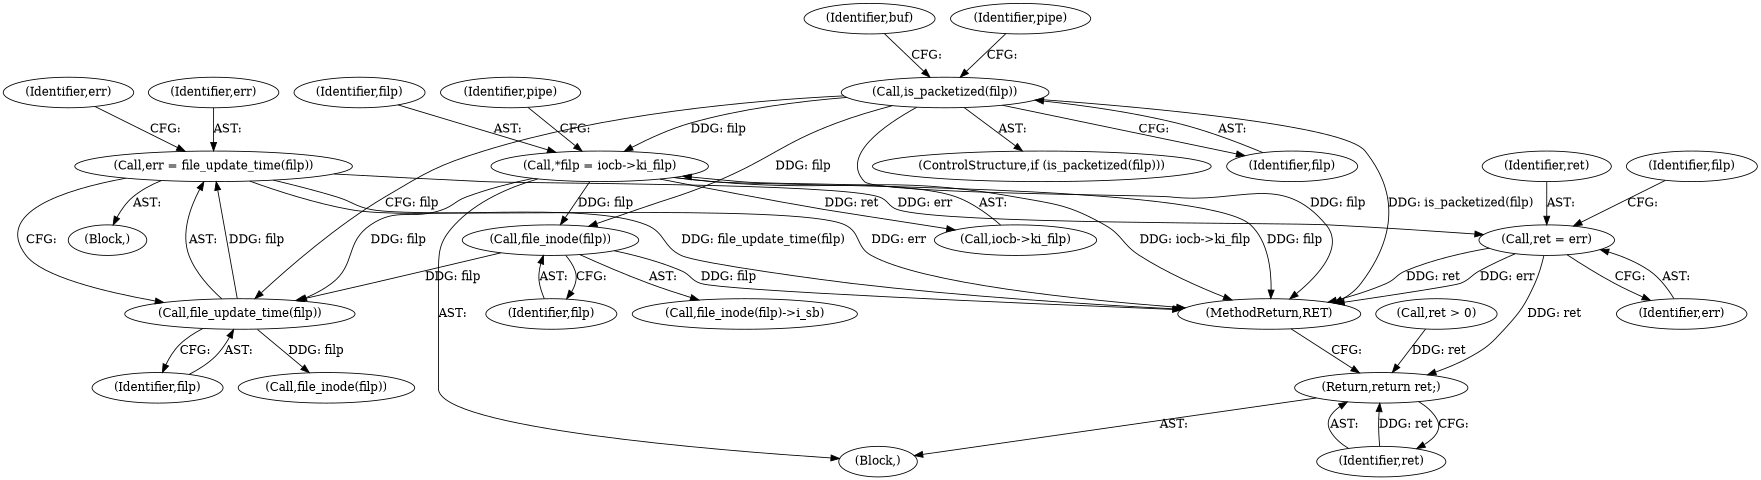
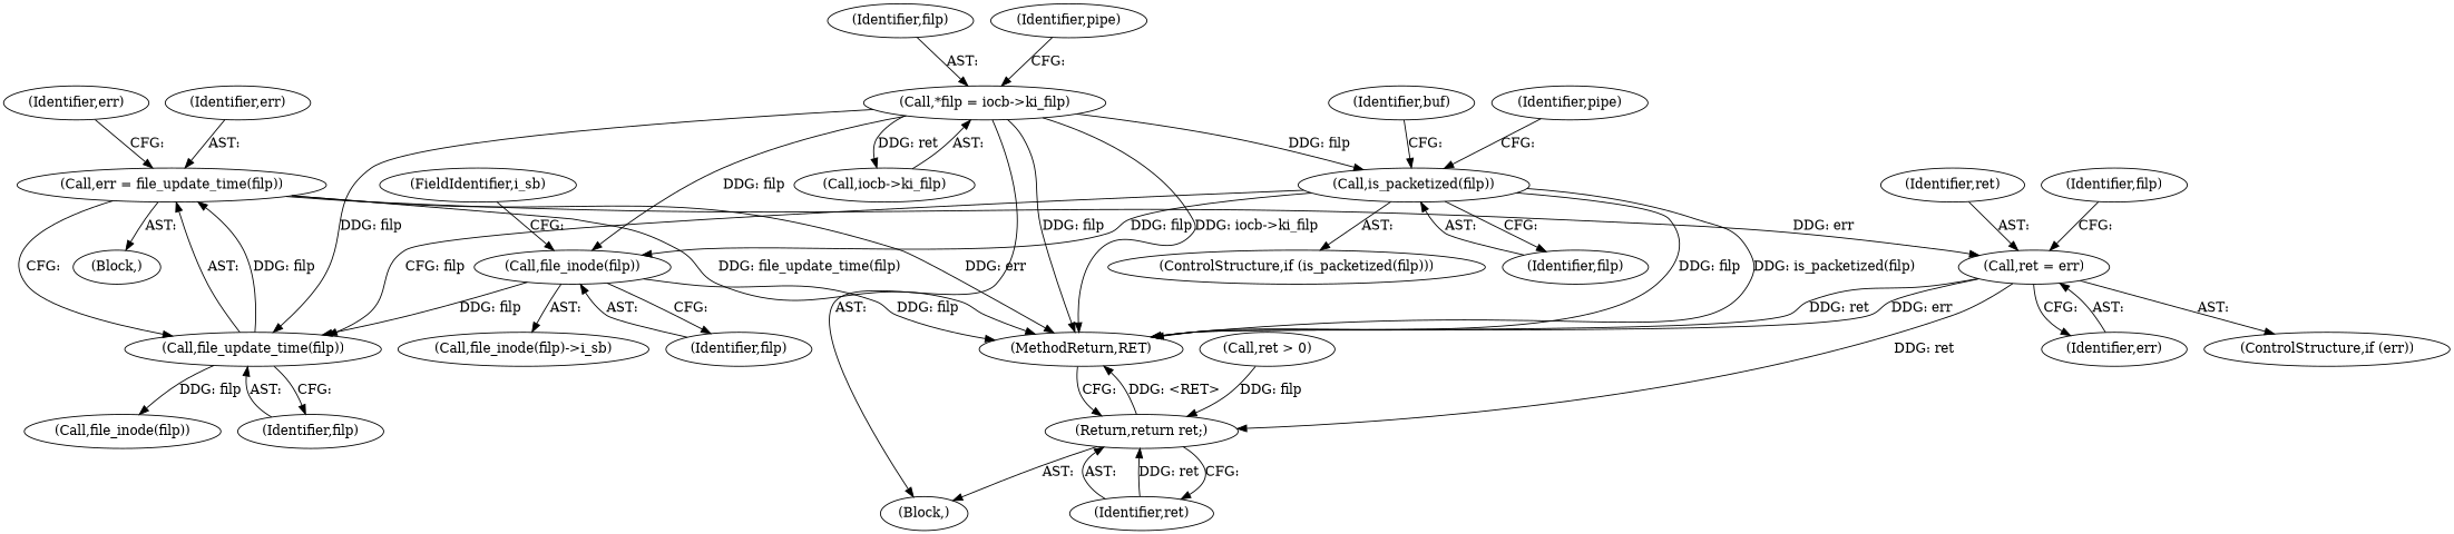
  digraph {
    n1 [label="(Call,err = file_update_time(filp))"]
    n2 [label="(Call,file_update_time(filp))"]
    n3 [label="(Call,ret = err)"]
    n4 [label="(Block,)"]
    n5 [label="(MethodReturn,RET)"]
    n6 [label="(Identifier,filp)"]
    n7 [label="(Call,file_inode(filp))"]
    n8 [label="(Return,return ret;)"]
    n9 [label="(Identifier,err)"]
+   n10 [label="(ControlStructure,if (err))"]
    n11 [label="(Call,file_inode(filp))"]
    n12 [label="(Call,file_inode(filp)->i_sb)"]
    n13 [label="(Identifier,filp)"]
    n14 [label="(Call,is_packetized(filp))"]
    n15 [label="(ControlStructure,if (is_packetized(filp)))"]
    n16 [label="(Identifier,filp)"]
    n17 [label="(Call,*filp = iocb->ki_filp)"]
    n18 [label="(Block,)"]
    n19 [label="(Call,iocb->ki_filp)"]
    n20 [label="(Identifier,ret)"]
    n21 [label="(Identifier,buf)"]
    n22 [label="(Identifier,err)"]
    n23 [label="(Call,ret > 0)"]
    n24 [label="(Identifier,err)"]
    n25 [label="(Identifier,filp)"]
    n26 [label="(Identifier,pipe)"]
    n27 [label="(Identifier,ret)"]
    n28 [label="(Identifier,pipe)"]
+   n29 [label="(FieldIdentifier,i_sb)"]
    n30 [label="(Identifier,filp)"]
    n1 -> n2 [label="CFG: "]
    n1 -> n3 [label="DDG: err"]
    n1 -> n4 [label="AST: "]
    n1 -> n5 [label="DDG: file_update_time(filp)"]
    n1 -> n5 [label="DDG: err"]
    n2 -> n1 [label="AST: "]
    n2 -> n1 [label="DDG: filp"]
    n2 -> n6 [label="CFG: "]
    n2 -> n7 [label="DDG: filp"]
    n3 -> n5 [label="DDG: ret"]
    n3 -> n5 [label="DDG: err"]
    n3 -> n8 [label="DDG: ret"]
    n3 -> n9 [label="CFG: "]
+   n3 -> n10 [label="AST: "]
    n5 -> n8 [label="CFG: "]
    n6 -> n2 [label="AST: "]
+   n8 -> n5 [label="DDG: <RET>"]
    n8 -> n18 [label="AST: "]
    n8 -> n20 [label="CFG: "]
    n9 -> n3 [label="AST: "]
    n11 -> n2 [label="DDG: filp"]
    n11 -> n5 [label="DDG: filp"]
    n11 -> n12 [label="AST: "]
    n11 -> n13 [label="CFG: "]
    n13 -> n11 [label="AST: "]
    n14 -> n2 [label="CFG: filp"]
    n14 -> n5 [label="DDG: is_packetized(filp)"]
    n14 -> n5 [label="DDG: filp"]
    n14 -> n11 [label="DDG: filp"]
    n14 -> n15 [label="AST: "]
    n14 -> n16 [label="CFG: "]
    n16 -> n14 [label="AST: "]
    n17 -> n2 [label="DDG: filp"]
    n17 -> n5 [label="DDG: iocb->ki_filp"]
    n17 -> n5 [label="DDG: filp"]
    n17 -> n11 [label="DDG: filp"]
-   n14 -> n17 [label="DDG: filp"]
+   n17 -> n14 [label="DDG: filp"]
    n17 -> n18 [label="AST: "]
    n17 -> n19 [label="DDG: ret"]
    n19 -> n17 [label="AST: "]
    n20 -> n8 [label="AST: "]
    n20 -> n8 [label="DDG: ret"]
    n21 -> n14 [label="CFG: "]
    n22 -> n1 [label="CFG: "]
-   n23 -> n8 [label="DDG: ret"]
+   n23 -> n8 [label="DDG: filp"]
    n24 -> n1 [label="AST: "]
    n25 -> n17 [label="AST: "]
    n26 -> n17 [label="CFG: "]
    n27 -> n3 [label="AST: "]
    n28 -> n14 [label="CFG: "]
+   n29 -> n11 [label="CFG: "]
    n30 -> n3 [label="CFG: "]
  }
